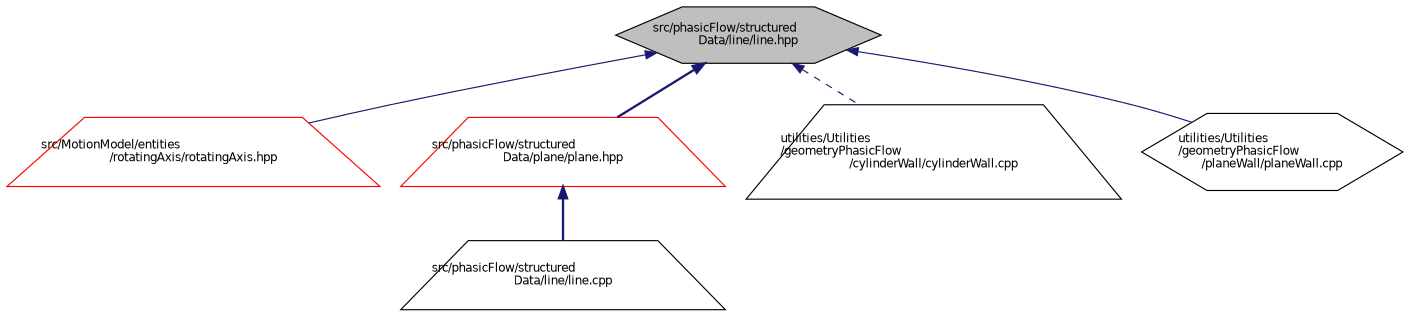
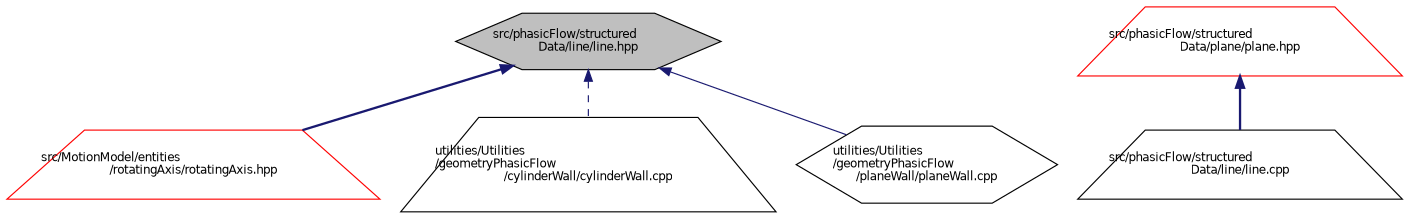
  digraph {
    node [color=black fillcolor=white fontname=Helvetica fontsize=10 shape=trapezium style=filled]
    edge [color=midnightblue dir=back fontname=Helvetica fontsize=10 labelfontname=Helvetica labelfontsize=10 style=solid]
    n1 [fillcolor=grey75 fontcolor=black height=0.2 label="src/phasicFlow/structured\lData/line/line.hpp" shape=hexagon width=0.4]
    n2 [color=red height=0.2 label="src/MotionModel/entities\l/rotatingAxis/rotatingAxis.hpp" width=0.4]
    n3 [color=red height=0.2 label="src/phasicFlow/structured\lData/plane/plane.hpp" width=0.4]
    n4 [height=0.2 label="utilities/Utilities\l/geometryPhasicFlow\l/cylinderWall/cylinderWall.cpp" width=0.4]
    n5 [height=0.2 label="utilities/Utilities\l/geometryPhasicFlow\l/planeWall/planeWall.cpp" shape=hexagon width=0.4]
    n6 [height=0.2 label="src/phasicFlow/structured\lData/line/line.cpp" width=0.4]
-   n1 -> n2
-   n1 -> n3 [style=bold]
+   n1 -> n2 [style=bold]
    n1 -> n4 [style=dashed]
    n1 -> n5
    n3 -> n6 [style=bold]
  }
